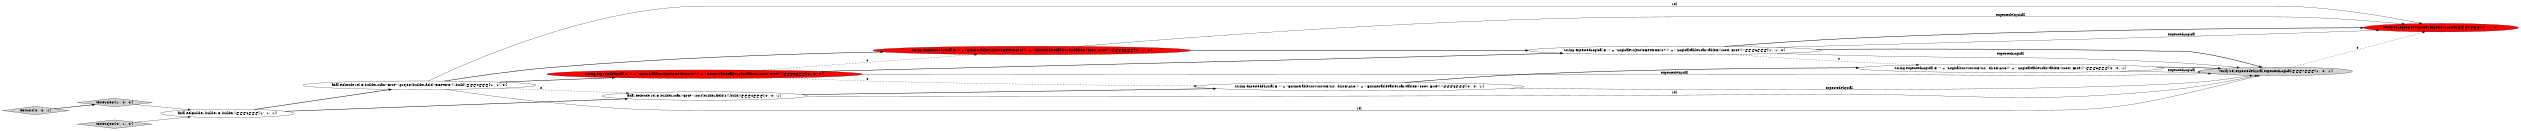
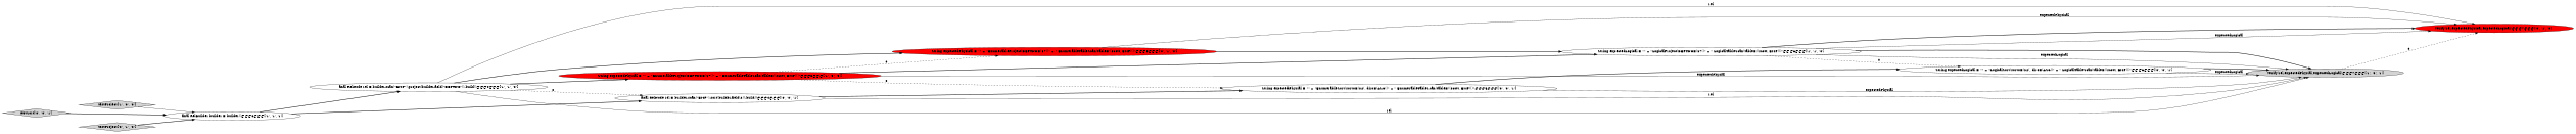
  digraph {
    rankdir=LR
    node [fillcolor=white shape=ellipse style=filled]
    edge [style=bold]
    n1 [fillcolor=red label="String expectedPhysial = \"\" + \"EnumerableProject(DEPTNO=($7()\" + \" EnumerableTableScan(table=((scott, EMP(()\"@@@5@@@['1', '0', '0']"]
    n2 [fillcolor=lightgray label="verify(rel,expectedPhysial,expectedLogical)@@@7@@@['1', '0', '1']"]
    n3 [label="String expectedPhysial = \"\" + \"EnumerableSort(sort0=($2(, dir0=(ASC()\" + \" EnumerableTableScan(table=((scott, EMP(()\"@@@5@@@['0', '0', '1']"]
    n4 [fillcolor=red label="String expectedPhysical = \"\" + \"EnumerableProject(DEPTNO=($7()\" + \" EnumerableTableScan(table=((scott, EMP(()\"@@@5@@@['0', '1', '0']"]
    n5 [label="String expectedLogical = \"\" + \"LogicalProject(DEPTNO=($7()\" + \" LogicalTableScan(table=((scott, EMP(()\"@@@6@@@['1', '1', '0']"]
    n6 [fillcolor=red label="verify(rel,expectedPhysical,expectedLogical)@@@7@@@['0', '1', '0']"]
    n7 [label="String expectedLogical = \"\" + \"LogicalSort(sort0=($2(, dir0=(ASC()\" + \" LogicalTableScan(table=((scott, EMP(()\"@@@6@@@['0', '0', '1']"]
    n8 [fillcolor=lightgray label="testProject['1', '0', '0']" shape=diamond]
    n9 [label="final RelBuilder builder = builder()@@@3@@@['1', '1', '1']"]
    n10 [label="final RelNode rel = builder.scan(\"EMP\").sort(builder.field(2)).build()@@@4@@@['0', '0', '1']"]
    n11 [label="final RelNode rel = builder.scan(\"EMP\").project(builder.field(\"DEPTNO\")).build()@@@4@@@['1', '1', '0']"]
    n12 [fillcolor=lightgray label="testSort['0', '0', '1']" shape=diamond]
    n13 [fillcolor=lightgray label="testProject['0', '1', '0']" shape=diamond]
    n1 -> n2 [label=expectedPhysial style=solid]
    n1 -> n3 [label=0 style=dashed]
    n1 -> n4 [label=0 style=dashed]
    n1 -> n5
    n2 -> n6 [label=0 style=dashed]
    n3 -> n2 [label=expectedPhysial style=solid]
    n3 -> n7
    n4 -> n5
    n4 -> n6 [label=expectedPhysical style=solid]
    n5 -> n2
    n5 -> n2 [label=expectedLogical style=solid]
    n5 -> n6 [label=expectedLogical style=solid]
    n5 -> n6
    n5 -> n7 [label=0 style=dashed]
    n7 -> n2
    n7 -> n2 [label=expectedLogical style=solid]
    n8 -> n9 [style=solid]
    n9 -> n10
    n9 -> n11
    n10 -> n2 [label=rel style=solid]
    n10 -> n3
    n11 -> n1
    n11 -> n2 [label=rel style=solid]
    n11 -> n4
    n11 -> n6 [label=rel style=solid]
    n11 -> n10 [label=0 style=dashed]
-   n12 -> n8
-   n13 -> n9 [style=solid]
+   n12 -> n9
+   n13 -> n9
  }
